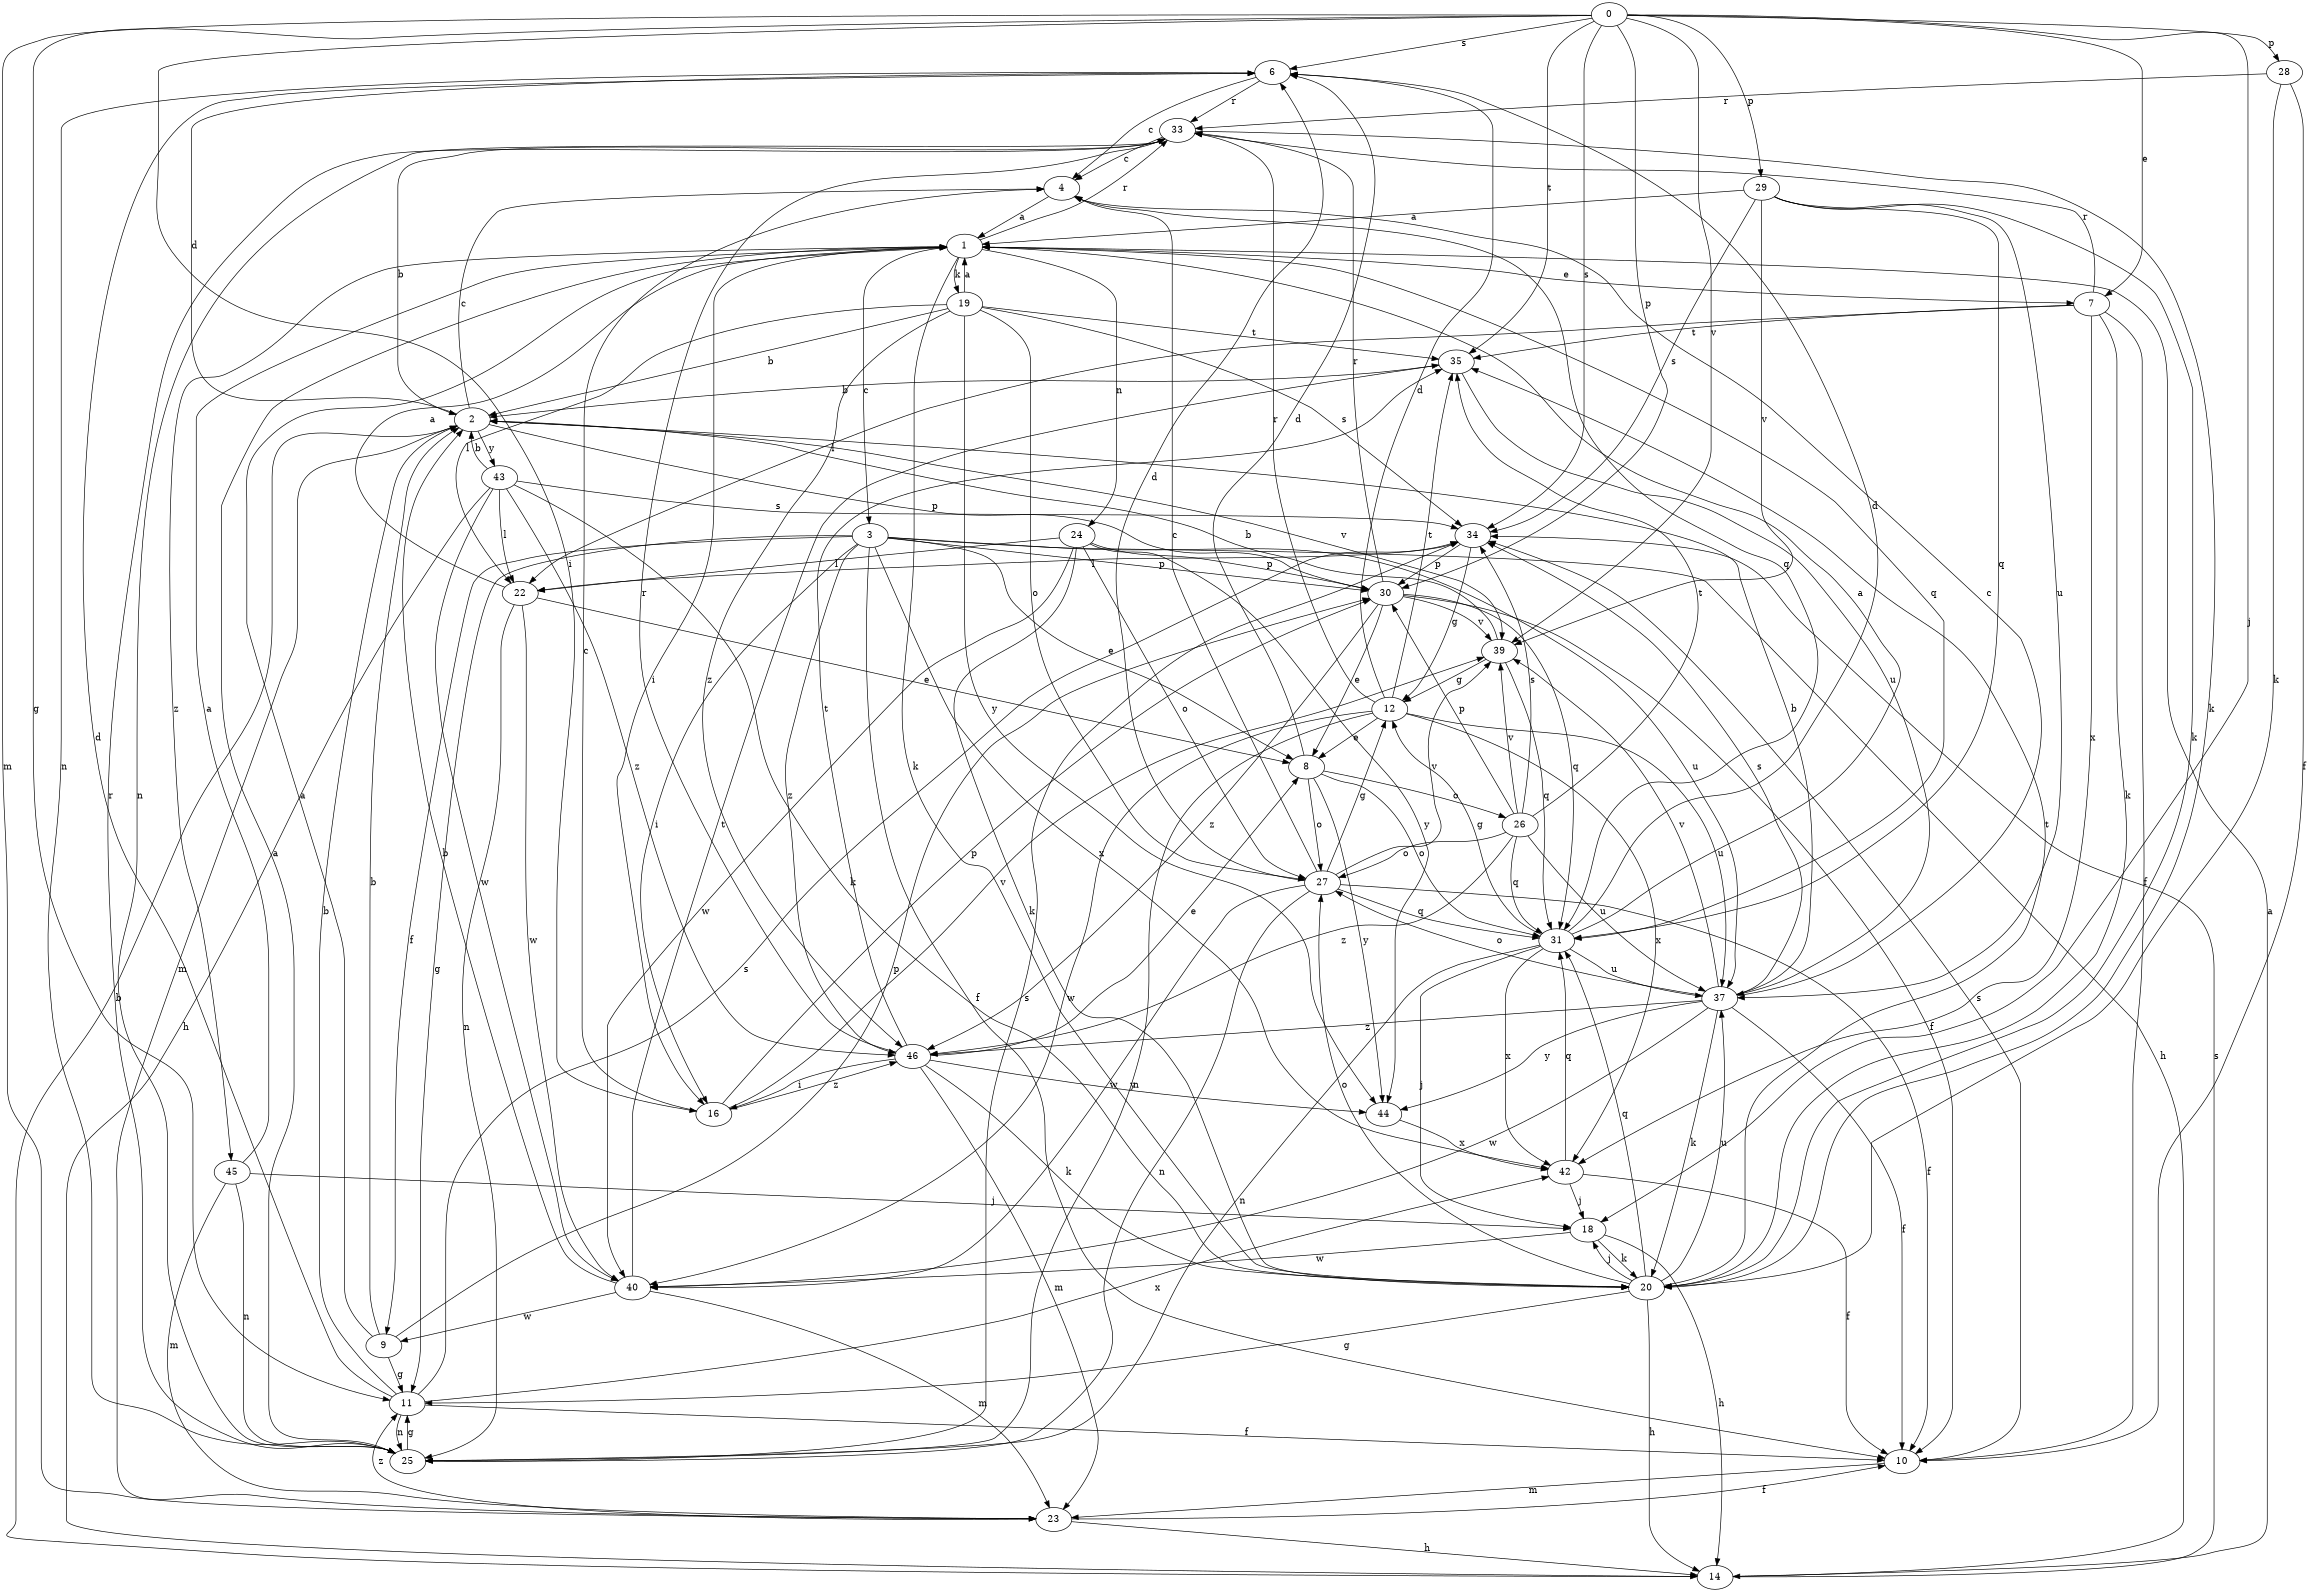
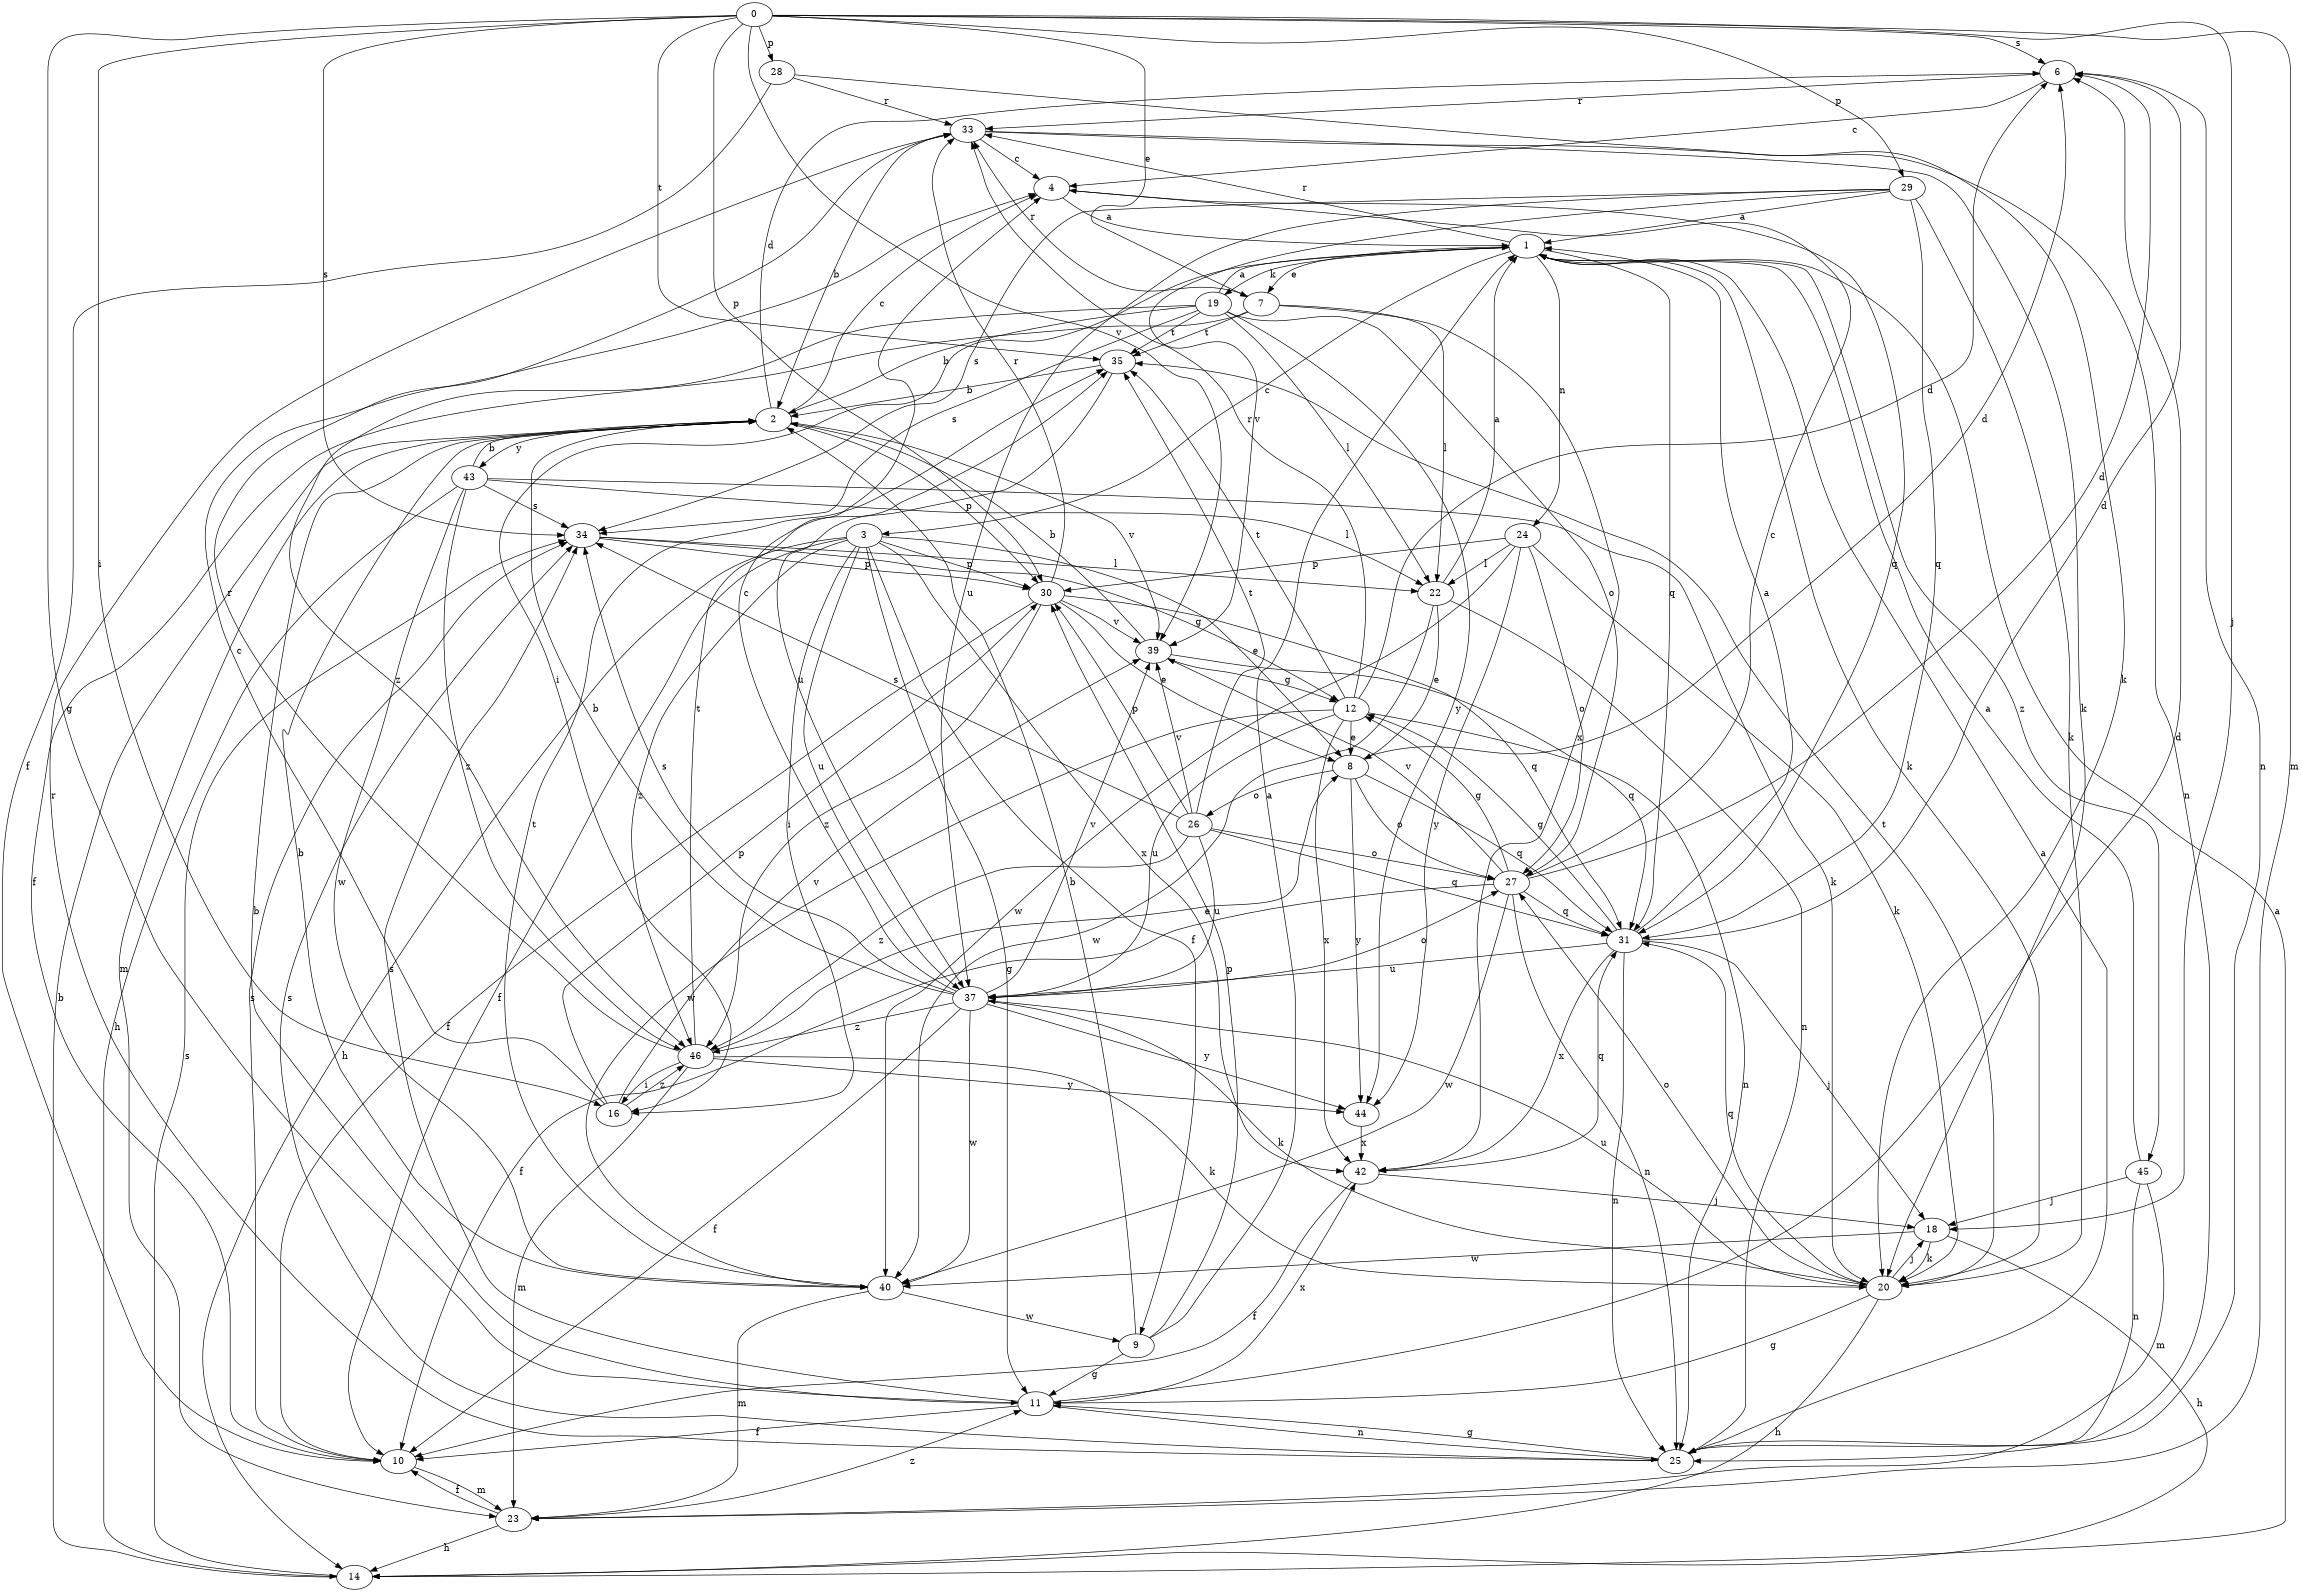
  strict digraph {
    0
    6
    7
    11
    16
    18
    23
    28
    29
    30
    34
    35
    39
    33
    4
    25
    20
    10
    42
    22
    2
    46
    14
    40
    1
    31
    37
    8
    12
    3
    19
    24
    45
    9
    27
    44
    43
    26
    0 -> 6 [label=s]
    0 -> 7 [label=e]
    0 -> 11 [label=g]
    0 -> 16 [label=i]
    0 -> 18 [label=j]
    0 -> 23 [label=m]
    0 -> 28 [label=p]
    0 -> 29 [label=p]
    0 -> 30 [label=p]
    0 -> 34 [label=s]
    0 -> 35 [label=t]
    0 -> 39 [label=v]
    6 -> 33 [label=r]
    6 -> 4 [label=c]
    6 -> 25 [label=n]
    7 -> 35 [label=t]
    7 -> 33 [label=r]
-   7 -> 20 [label=k]
    7 -> 10 [label=f]
    7 -> 42 [label=x]
    7 -> 22 [label=l]
    11 -> 6 [label=d]
    11 -> 34 [label=s]
    11 -> 25 [label=n]
    11 -> 10 [label=f]
    11 -> 42 [label=x]
    11 -> 2 [label=b]
    16 -> 30 [label=p]
    16 -> 39 [label=v]
    16 -> 4 [label=c]
    16 -> 46 [label=z]
    18 -> 20 [label=k]
    18 -> 14 [label=h]
    18 -> 40 [label=w]
    23 -> 11 [label=z]
    23 -> 10 [label=f]
    23 -> 14 [label=h]
    28 -> 33 [label=r]
    28 -> 20 [label=k]
    28 -> 10 [label=f]
    29 -> 34 [label=s]
    29 -> 39 [label=v]
    29 -> 20 [label=k]
    29 -> 1 [label=a]
    29 -> 31 [label=q]
    29 -> 37 [label=u]
    30 -> 39 [label=v]
    30 -> 33 [label=r]
    30 -> 10 [label=f]
    30 -> 46 [label=z]
    30 -> 31 [label=q]
    30 -> 8 [label=e]
    34 -> 30 [label=p]
    34 -> 22 [label=l]
    34 -> 12 [label=g]
    35 -> 2 [label=b]
    35 -> 37 [label=u]
    39 -> 2 [label=b]
    39 -> 31 [label=q]
    39 -> 12 [label=g]
    33 -> 4 [label=c]
    33 -> 25 [label=n]
    33 -> 20 [label=k]
    33 -> 2 [label=b]
    4 -> 1 [label=a]
    4 -> 31 [label=q]
    25 -> 11 [label=g]
    25 -> 34 [label=s]
    25 -> 33 [label=r]
    25 -> 1 [label=a]
    20 -> 11 [label=g]
    20 -> 18 [label=j]
    20 -> 35 [label=t]
    20 -> 14 [label=h]
    20 -> 31 [label=q]
    20 -> 37 [label=u]
    20 -> 27 [label=o]
    10 -> 23 [label=m]
    10 -> 34 [label=s]
    42 -> 18 [label=j]
    42 -> 10 [label=f]
    42 -> 31 [label=q]
    22 -> 25 [label=n]
    22 -> 40 [label=w]
    22 -> 1 [label=a]
    22 -> 8 [label=e]
    2 -> 6 [label=d]
    2 -> 23 [label=m]
    2 -> 30 [label=p]
    2 -> 39 [label=v]
    2 -> 4 [label=c]
    2 -> 43 [label=y]
    46 -> 16 [label=i]
    46 -> 23 [label=m]
    46 -> 35 [label=t]
    46 -> 33 [label=r]
    46 -> 20 [label=k]
    46 -> 8 [label=e]
    46 -> 44 [label=y]
    14 -> 34 [label=s]
    14 -> 2 [label=b]
    14 -> 1 [label=a]
    40 -> 23 [label=m]
    40 -> 35 [label=t]
    40 -> 2 [label=b]
    40 -> 9 [label=w]
    1 -> 7 [label=e]
    1 -> 16 [label=i]
    1 -> 33 [label=r]
    1 -> 20 [label=k]
    1 -> 31 [label=q]
    1 -> 3 [label=c]
    1 -> 19 [label=k]
    1 -> 24 [label=n]
    1 -> 45 [label=z]
    31 -> 6 [label=d]
    31 -> 18 [label=j]
    31 -> 25 [label=n]
    31 -> 42 [label=x]
    31 -> 1 [label=a]
    31 -> 37 [label=u]
    31 -> 12 [label=g]
    37 -> 34 [label=s]
    37 -> 39 [label=v]
    37 -> 4 [label=c]
    37 -> 20 [label=k]
    37 -> 10 [label=f]
    37 -> 2 [label=b]
    37 -> 46 [label=z]
    37 -> 40 [label=w]
    37 -> 27 [label=o]
    37 -> 44 [label=y]
    8 -> 6 [label=d]
-   8 -> 31 [label=o]
+   8 -> 31 [label=q]
    8 -> 27 [label=o]
    8 -> 44 [label=y]
    8 -> 26 [label=o]
    12 -> 6 [label=d]
    12 -> 35 [label=t]
    12 -> 33 [label=r]
    12 -> 25 [label=n]
    12 -> 42 [label=x]
    12 -> 40 [label=w]
    12 -> 37 [label=u]
    12 -> 8 [label=e]
    3 -> 11 [label=g]
    3 -> 16 [label=i]
    3 -> 30 [label=p]
    3 -> 10 [label=f]
    3 -> 42 [label=x]
    3 -> 46 [label=z]
    3 -> 14 [label=h]
    3 -> 37 [label=u]
    3 -> 8 [label=e]
    3 -> 9 [label=f]
    19 -> 34 [label=s]
    19 -> 35 [label=t]
    19 -> 22 [label=l]
    19 -> 2 [label=b]
    19 -> 46 [label=z]
    19 -> 1 [label=a]
    19 -> 27 [label=o]
    19 -> 44 [label=y]
    24 -> 30 [label=p]
    24 -> 20 [label=k]
    24 -> 22 [label=l]
    24 -> 40 [label=w]
    24 -> 27 [label=o]
    24 -> 44 [label=y]
    45 -> 18 [label=j]
    45 -> 23 [label=m]
    45 -> 25 [label=n]
    45 -> 1 [label=a]
    9 -> 11 [label=g]
    9 -> 30 [label=p]
    9 -> 2 [label=b]
    9 -> 1 [label=a]
    27 -> 6 [label=d]
    27 -> 39 [label=v]
    27 -> 4 [label=c]
    27 -> 25 [label=n]
    27 -> 10 [label=f]
    27 -> 40 [label=w]
    27 -> 31 [label=q]
    27 -> 12 [label=g]
    44 -> 42 [label=x]
    43 -> 34 [label=s]
    43 -> 20 [label=k]
    43 -> 22 [label=l]
    43 -> 2 [label=b]
    43 -> 46 [label=z]
    43 -> 14 [label=h]
    43 -> 40 [label=w]
    26 -> 30 [label=p]
    26 -> 34 [label=s]
    26 -> 35 [label=t]
    26 -> 39 [label=v]
    26 -> 46 [label=z]
    26 -> 31 [label=q]
    26 -> 37 [label=u]
    26 -> 27 [label=o]
  }
